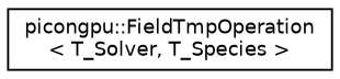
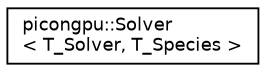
  digraph {
    rankdir=TB
-   n1 [color=black fillcolor=white fontname=Helvetica fontsize=10 height=0.2 label="picongpu::FieldTmpOperation\l\< T_Solver, T_Species \>" shape=record style=filled width=0.4]
+   n1 [color=black fillcolor=white fontname=Helvetica fontsize=10 height=0.2 label="picongpu::Solver\l\< T_Solver, T_Species \>" shape=record style=filled width=0.4]
  }
